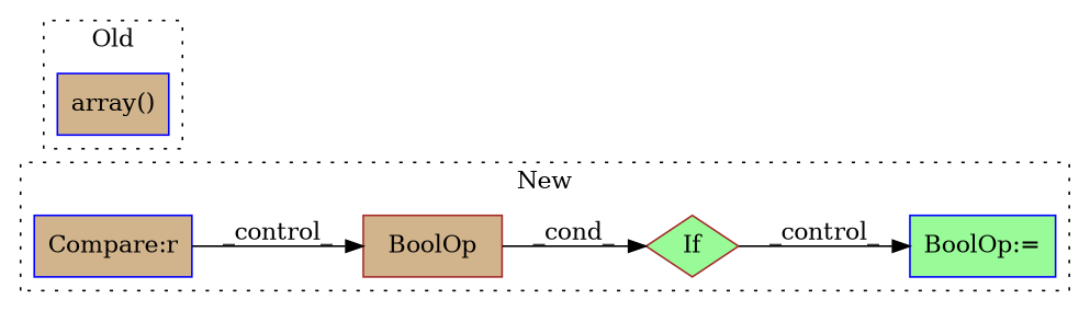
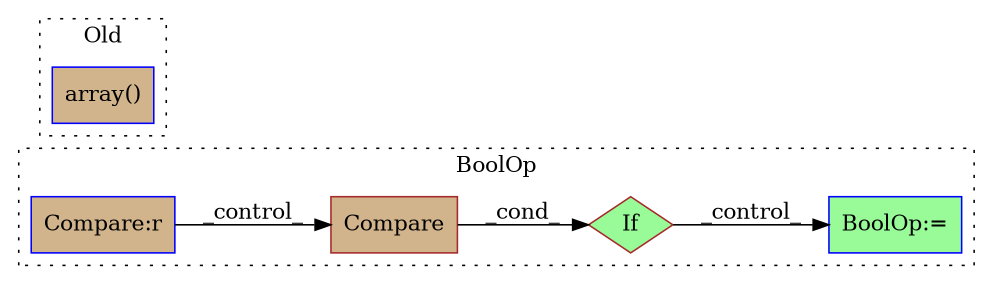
  digraph {
    rankdir=LR
    node [color=blue fillcolor=tan l=3 s=30908 shape=box style=filled]
-   n1 [a=72 color=brown l=51 label=BoolOp]
+   n1 [a=72 color=brown l=51 label=Compare]
    n2 [a=40 l=26 label="Compare:r"]
    n3 [a=96 color=brown fillcolor=palegreen label=If s=30905 shape=diamond]
    n4 [a=68 fillcolor=palegreen label="BoolOp:=" s=31059]
    n5 [a=75 l="9,1" label="array()" s="31183,31200"]
    subgraph cluster_1 {
-     label=New
+     label=BoolOp
      style=dotted
      n1
      n2
      n3
      n4
    }
    subgraph cluster_2 {
      label=Old
      style=dotted
      n5
    }
    n1 -> n3 [label=_cond_]
    n2 -> n1 [label=_control_]
    n3 -> n4 [label=_control_]
  }
